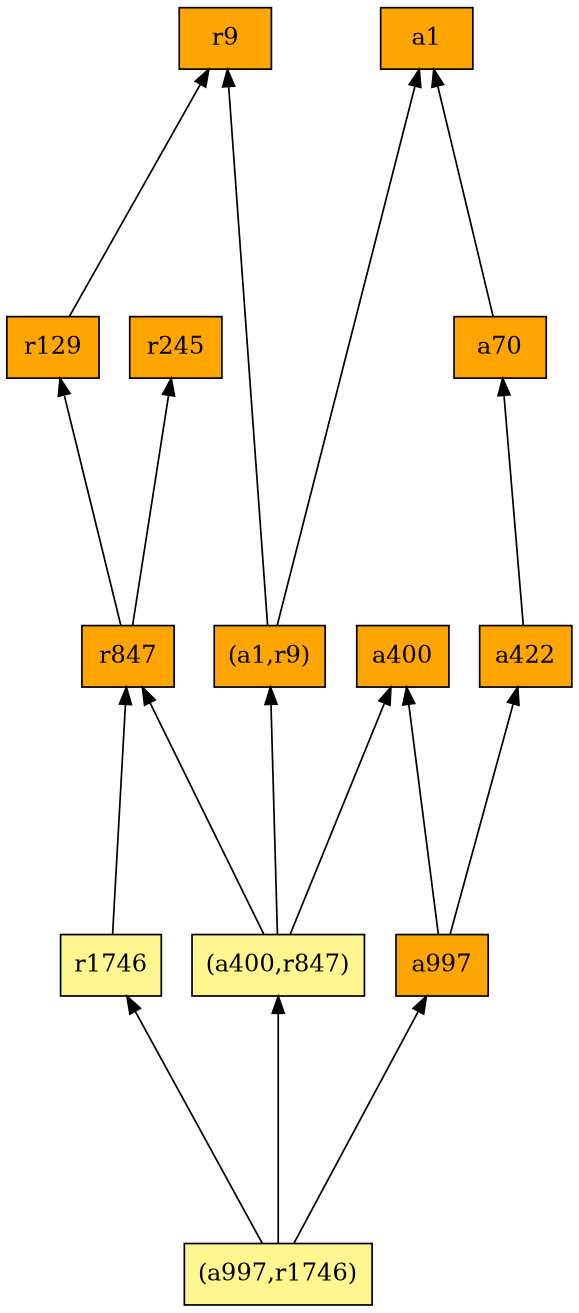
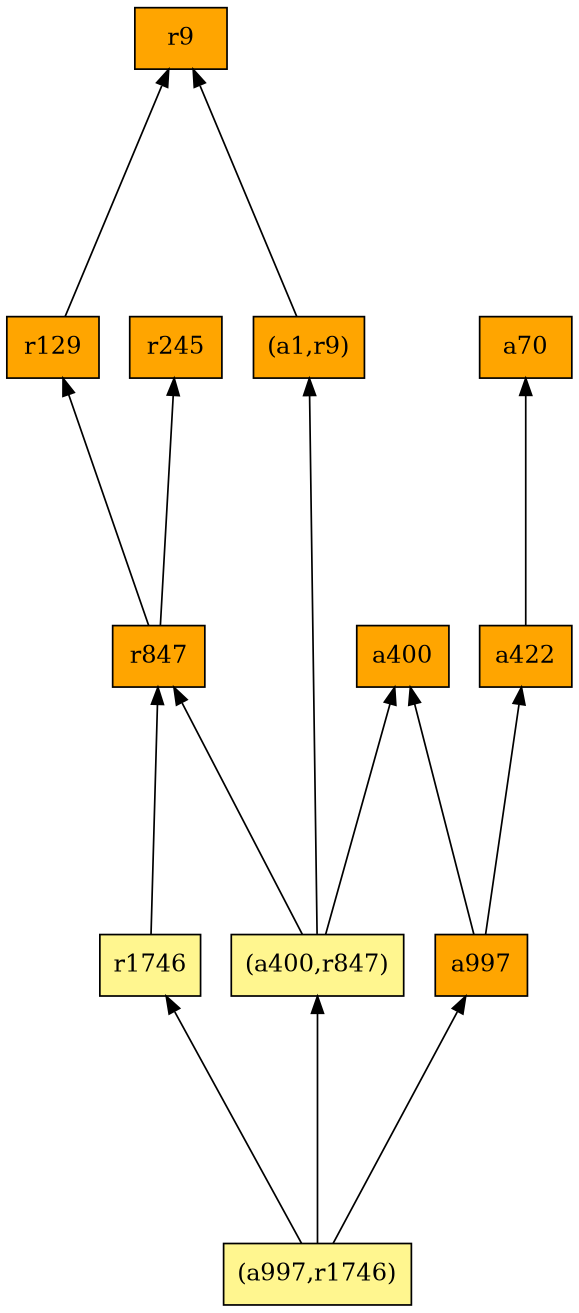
  digraph {
    rankdir=BT
    ranksep=2.0
    node [fillcolor=orange shape=record style=filled]
    n1 [label="{(a1,r9)}"]
-   n2 [label="{a1}"]
    n3 [label="{r9}"]
    n4 [label="{r129}"]
    n5 [fillcolor=khaki1 label="{r1746}"]
    n6 [label="{r847}"]
    n7 [label="{r245}"]
    n8 [fillcolor=khaki1 label="{(a400,r847)}"]
    n9 [label="{a400}"]
    n10 [label="{a70}"]
    n11 [label="{a997}"]
    n12 [label="{a422}"]
    n13 [fillcolor=khaki1 label="{(a997,r1746)}"]
-   n1 -> n2
    n1 -> n3
    n4 -> n3
    n5 -> n6
    n6 -> n4
    n6 -> n7
    n8 -> n1
    n8 -> n6
    n8 -> n9
-   n10 -> n2
    n11 -> n9
    n11 -> n12
    n12 -> n10
    n13 -> n5
    n13 -> n8
    n13 -> n11
  }
